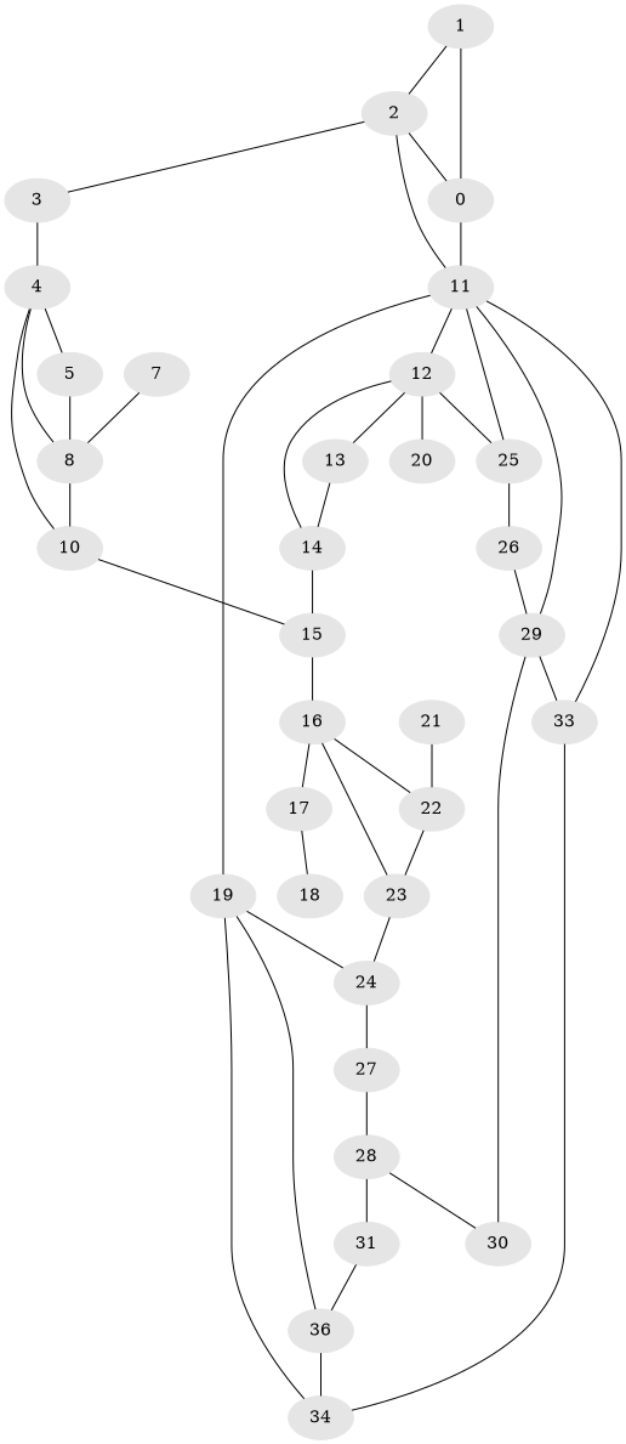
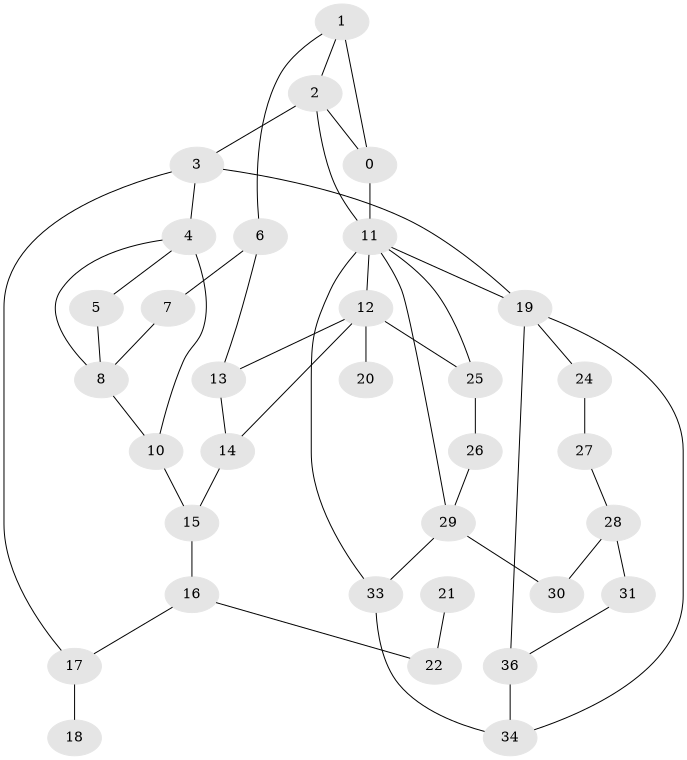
  graph {
    node [color=gray90 style=filled]
    edge [weight=1.0]
    1
    2
+   6
    n4 [label=0]
    3
    11
    7
    13
    4
    17
    19
    12
    25
    29
    33
    5
    8
    10
    18
    24
    n21 [label=36]
    34
    15
    14
    16
    20
    26
    30
    22
-   23
    27
    21
    28
    31
    1 -- 2
+   1 -- 6
    1 -- n4 [weight=2.0]
    2 -- n4
    2 -- 3
    2 -- 11
+   6 -- 7
+   6 -- 13
    n4 -- 11
    3 -- 4 [weight=2.0]
+   3 -- 17
+   3 -- 19 [weight=2.0]
    11 -- 19
    11 -- 12
    11 -- 25
    11 -- 29
    11 -- 33
    7 -- 8 [weight=2.0]
    13 -- 14
    4 -- 5
    4 -- 8
    4 -- 10
    17 -- 18 [weight=2.0]
    19 -- 24
    19 -- n21
    19 -- 34
    12 -- 13
    12 -- 25
    12 -- 14
    12 -- 20 [weight=2.0]
    25 -- 26
    29 -- 33 [weight=2.0]
    29 -- 30 [weight=2.0]
    33 -- 34
    5 -- 8 [weight=2.0]
    8 -- 10
    10 -- 15
    24 -- 27
    n21 -- 34
    15 -- 16
    14 -- 15
    16 -- 17
    16 -- 22
-   16 -- 23
    26 -- 29
-   22 -- 23
-   23 -- 24
    27 -- 28
    21 -- 22
    28 -- 30
    28 -- 31 [weight=2.0]
    31 -- n21
  }
